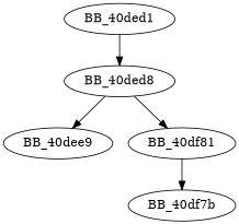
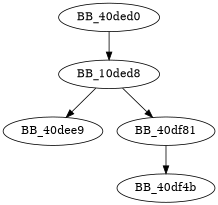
  digraph {
-   BB_40ded0 [label=BB_40ded1]
-   BB_40ded8
+   BB_40ded0
+   BB_40ded8 [label=BB_10ded8]
    n3 [label=BB_40dee9]
    n4 [label=BB_40df81]
-   BB_40df4b [label=BB_40df7b]
+   BB_40df4b
    BB_40ded0 -> BB_40ded8
    BB_40ded8 -> n3
    BB_40ded8 -> n4
    n4 -> BB_40df4b
  }
